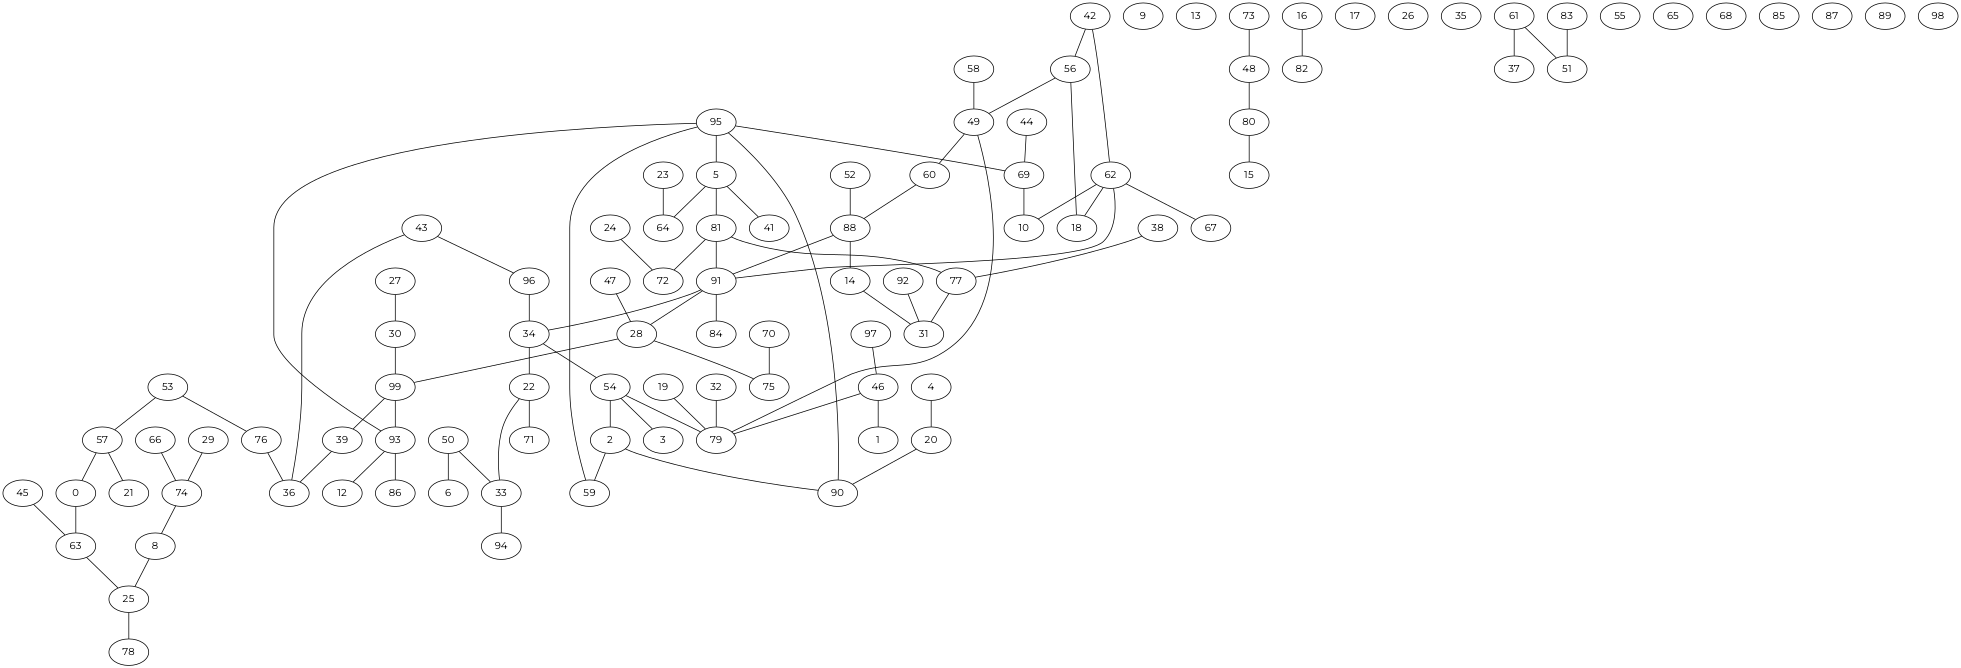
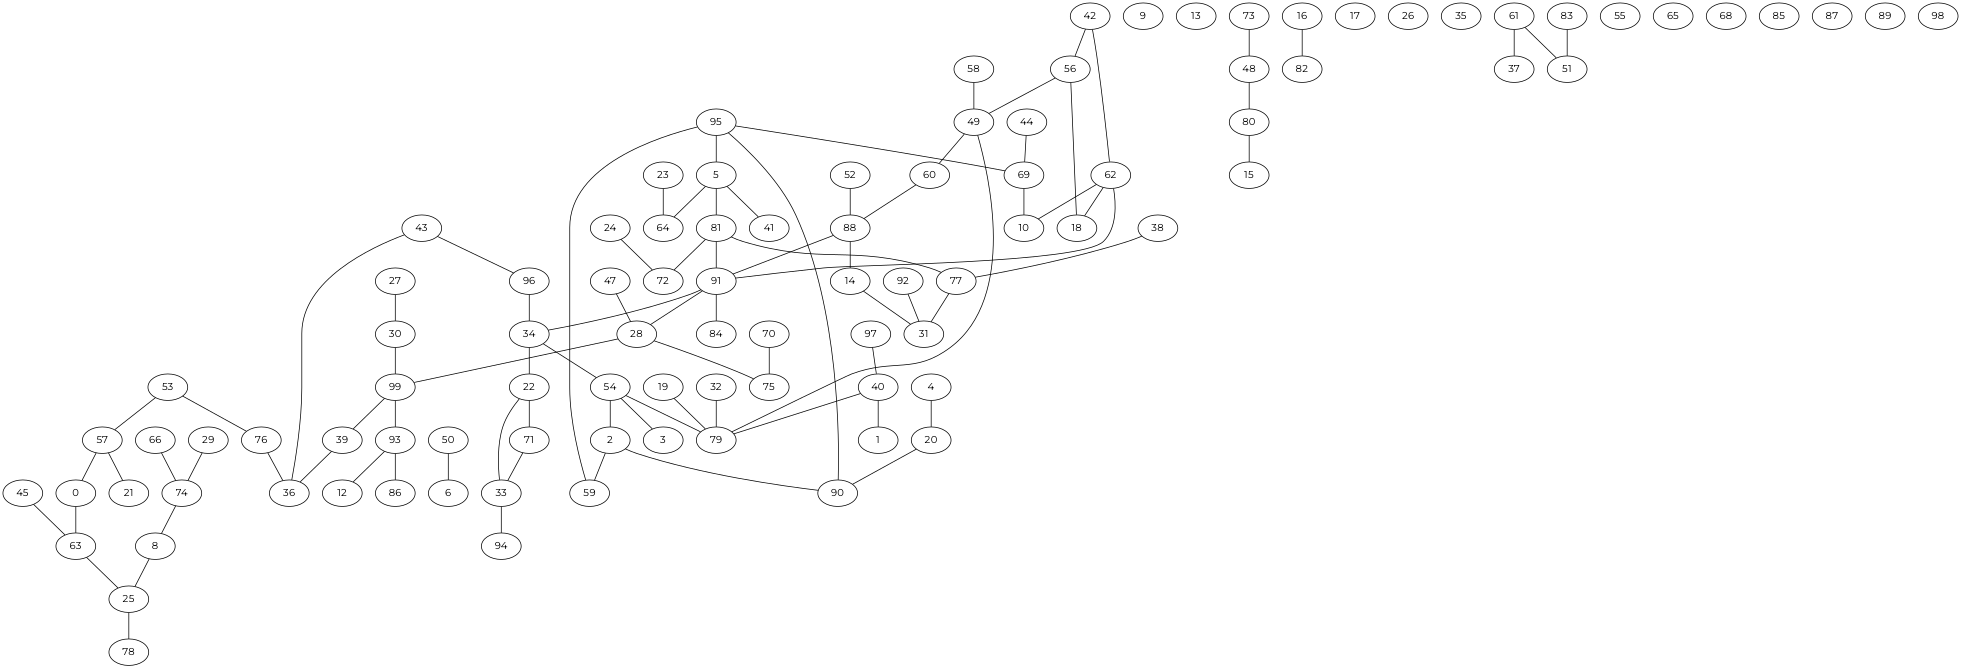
  graph {
    fontname=Montserrat
    node [fontname=Montserrat]
    edge [fontname=Montserrat]
    n1 [label=0]
    n2 [label=63]
    n3 [label=25]
    n4 [label=1]
    n5 [label=2]
    n6 [label=59]
    n7 [label=90]
    n8 [label=95]
    n9 [label=3]
    n10 [label=4]
    n11 [label=20]
    n12 [label=5]
    n13 [label=41]
    n14 [label=64]
    n15 [label=81]
    n16 [label=72]
    n17 [label=77]
    n18 [label=91]
    n19 [label=6]
    n20 [label=8]
    n21 [label=78]
    n22 [label=9]
    n23 [label=10]
    n24 [label=12]
    n25 [label=13]
    n26 [label=14]
    n27 [label=31]
    n28 [label=15]
    n29 [label=16]
    n30 [label=82]
    n31 [label=17]
    n32 [label=18]
    n33 [label=19]
    n34 [label=79]
    n35 [label=21]
    n36 [label=22]
    n37 [label=33]
    n38 [label=71]
    n39 [label=94]
    n40 [label=23]
    n41 [label=24]
    n42 [label=26]
    n43 [label=27]
    n44 [label=30]
    n45 [label=99]
    n46 [label=28]
    n47 [label=75]
    n48 [label=39]
    n49 [label=93]
    n50 [label=29]
    n51 [label=74]
    n52 [label=32]
    n53 [label=34]
    n54 [label=54]
    n55 [label=35]
    n56 [label=36]
    n57 [label=37]
    n58 [label=38]
    n59 [label=42]
    n60 [label=56]
    n61 [label=62]
    n62 [label=49]
-   n63 [label=67]
    n64 [label=43]
    n65 [label=96]
    n66 [label=44]
    n67 [label=69]
    n68 [label=45]
-   n69 [label=46]
+   n69 [label=40]
    n70 [label=47]
    n71 [label=48]
    n72 [label=80]
    n73 [label=60]
    n74 [label=88]
    n75 [label=50]
    n76 [label=51]
    n77 [label=52]
    n78 [label=53]
    n79 [label=57]
    n80 [label=76]
    n81 [label=55]
    n82 [label=58]
    n83 [label=61]
    n84 [label=84]
    n85 [label=65]
    n86 [label=66]
    n87 [label=68]
    n88 [label=70]
    n89 [label=73]
    n90 [label=83]
    n91 [label=85]
    n92 [label=86]
    n93 [label=87]
    n94 [label=89]
    n95 [label=92]
    n96 [label=97]
    n97 [label=98]
    n1 -- n2
    n2 -- n3
    n3 -- n21
    n5 -- n6
    n5 -- n7
    n6 -- n8
    n7 -- n8
    n8 -- n12
-   n8 -- n49
    n8 -- n67
    n10 -- n11
    n11 -- n7
    n12 -- n13
    n12 -- n14
    n12 -- n15
    n15 -- n16
    n15 -- n17
    n15 -- n18
    n17 -- n27
    n18 -- n46
    n18 -- n53
    n18 -- n84
    n20 -- n3
    n26 -- n27
    n29 -- n30
    n33 -- n34
    n36 -- n37
    n36 -- n38
    n37 -- n39
    n40 -- n14
    n41 -- n16
    n43 -- n44
    n44 -- n45
    n45 -- n48
    n45 -- n49
    n46 -- n45
    n46 -- n47
    n48 -- n56
    n49 -- n24
    n49 -- n92
    n50 -- n51
    n51 -- n20
    n52 -- n34
    n53 -- n36
    n53 -- n54
    n54 -- n5
    n54 -- n9
    n54 -- n34
    n58 -- n17
    n59 -- n60
    n59 -- n61
    n60 -- n32
    n60 -- n62
    n61 -- n18
    n61 -- n23
    n61 -- n32
-   n61 -- n63
    n62 -- n34
    n62 -- n73
    n64 -- n56
    n64 -- n65
    n65 -- n53
    n66 -- n67
    n67 -- n23
    n68 -- n2
    n69 -- n4
    n69 -- n34
    n70 -- n46
    n71 -- n72
    n72 -- n28
    n73 -- n74
    n74 -- n18
    n74 -- n26
    n75 -- n19
-   n75 -- n37
+   n38 -- n37
    n77 -- n74
    n78 -- n79
    n78 -- n80
    n79 -- n1
    n79 -- n35
    n80 -- n56
    n82 -- n62
    n83 -- n57
    n83 -- n76
    n86 -- n51
    n88 -- n47
    n89 -- n71
    n90 -- n76
    n95 -- n27
    n96 -- n69
  }
